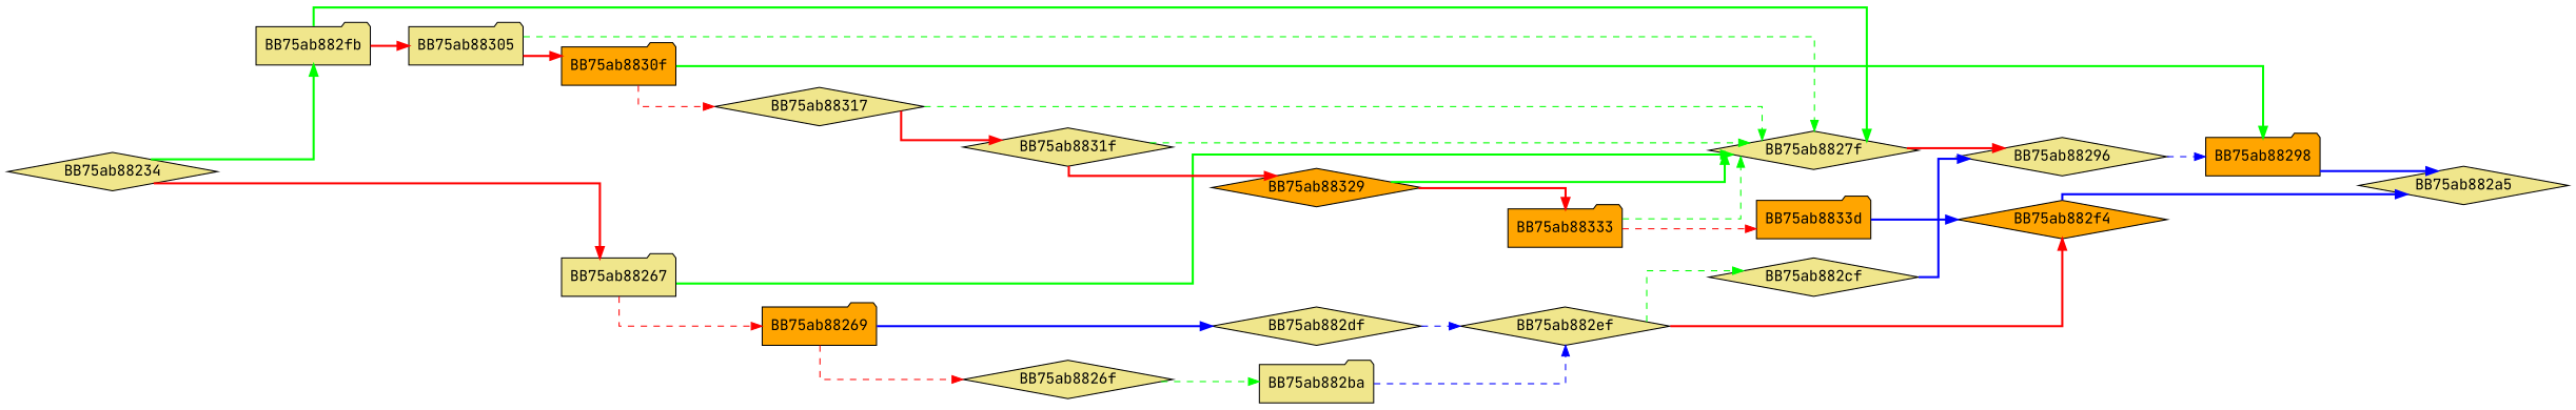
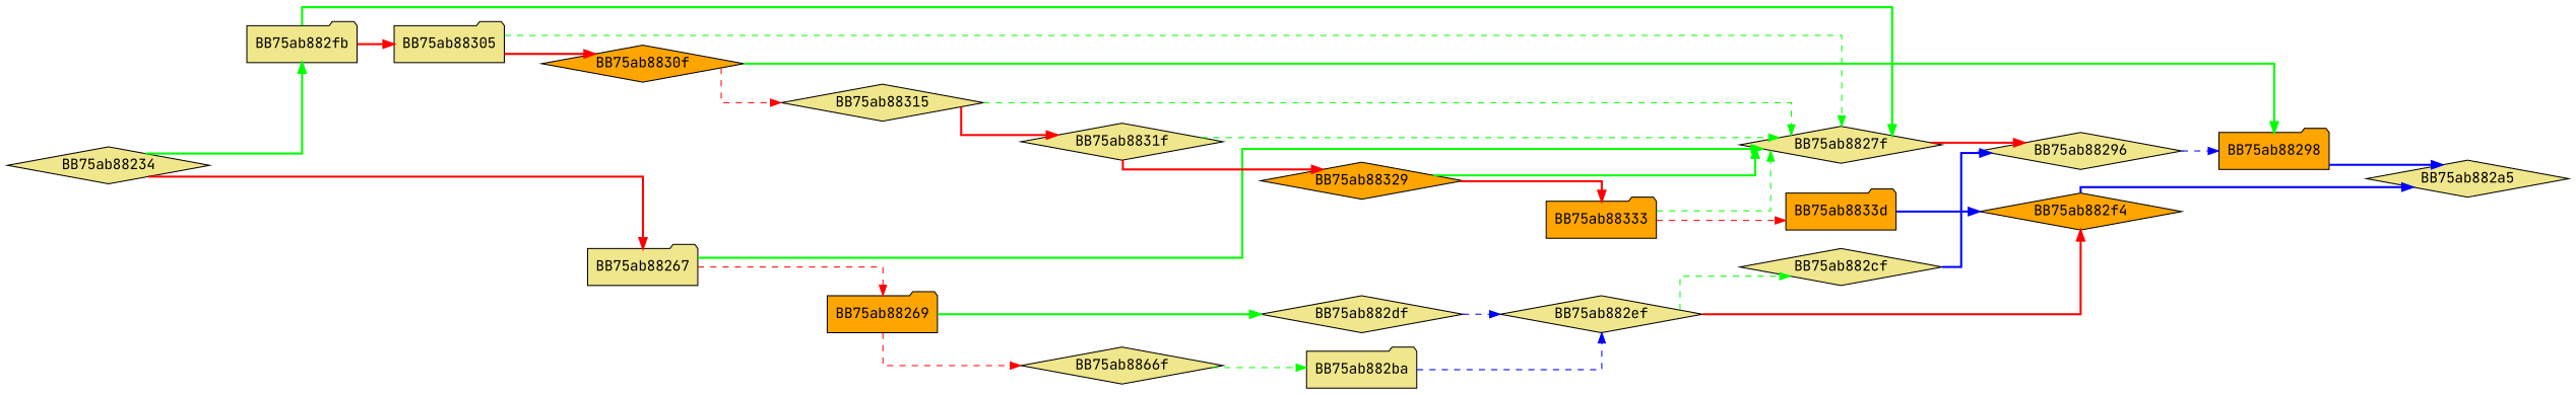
  digraph {
    fontname="JetBrains Mono"
    rankdir=LR
    splines=ortho
    node [fillcolor=khaki fontname="JetBrains Mono" shape=diamond style=filled]
    edge [color=green fontname="JetBrains Mono" style=bold]
    BB75ab882fb [shape=folder]
    BB75ab88234
    BB75ab88267 [shape=folder]
    BB75ab8827f
    BB75ab88305 [shape=folder]
    BB75ab88269 [fillcolor=orange shape=folder]
    BB75ab88296
-   BB75ab8830f [fillcolor=orange shape=folder]
+   BB75ab8830f [fillcolor=orange]
    BB75ab882df
-   BB75ab8826f
+   BB75ab8826f [label=BB75ab8866f]
    BB75ab88298 [fillcolor=orange shape=folder]
    BB75ab882ef
    BB75ab882ba [shape=folder]
    BB75ab882cf
    BB75ab882f4 [fillcolor=orange]
-   BB75ab88315 [label=BB75ab88317]
+   BB75ab88315
    BB75ab8831f
    BB75ab88329 [fillcolor=orange]
    BB75ab882a5
    BB75ab88333 [fillcolor=orange shape=folder]
    BB75ab8833d [fillcolor=orange shape=folder]
    BB75ab882fb -> BB75ab8827f
    BB75ab882fb -> BB75ab88305 [color=red]
    BB75ab88234 -> BB75ab882fb
    BB75ab88234 -> BB75ab88267 [color=red]
    BB75ab88267 -> BB75ab8827f
    BB75ab88267 -> BB75ab88269 [color=red style=dashed]
    BB75ab8827f -> BB75ab88296 [color=red]
    BB75ab88305 -> BB75ab8827f [style=dashed]
    BB75ab88305 -> BB75ab8830f [color=red]
-   BB75ab88269 -> BB75ab882df [color=blue]
+   BB75ab88269 -> BB75ab882df
    BB75ab88269 -> BB75ab8826f [color=red style=dashed]
    BB75ab88296 -> BB75ab88298 [color=blue style=dashed]
    BB75ab8830f -> BB75ab88298
    BB75ab8830f -> BB75ab88315 [color=red style=dashed]
    BB75ab882df -> BB75ab882ef [color=blue style=dashed]
    BB75ab8826f -> BB75ab882ba [style=dashed]
    BB75ab88298 -> BB75ab882a5 [color=blue]
    BB75ab882ef -> BB75ab882cf [style=dashed]
    BB75ab882ef -> BB75ab882f4 [color=red]
    BB75ab882ba -> BB75ab882ef [color=blue style=dashed]
    BB75ab882cf -> BB75ab88296 [color=blue]
    BB75ab882f4 -> BB75ab882a5 [color=blue]
    BB75ab88315 -> BB75ab8827f [style=dashed]
    BB75ab88315 -> BB75ab8831f [color=red]
    BB75ab8831f -> BB75ab8827f [style=dashed]
    BB75ab8831f -> BB75ab88329 [color=red]
    BB75ab88329 -> BB75ab8827f
    BB75ab88329 -> BB75ab88333 [color=red]
    BB75ab88333 -> BB75ab8827f [style=dashed]
    BB75ab88333 -> BB75ab8833d [color=red style=dashed]
    BB75ab8833d -> BB75ab882f4 [color=blue]
  }
